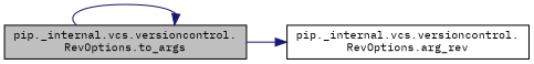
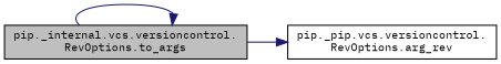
  digraph {
    rankdir=LR
    fontname="IBM Plex Mono"
    node [color=black fontname="IBM Plex Mono" fontsize=10 shape=record style=filled]
    edge [color=midnightblue fontname="IBM Plex Mono" fontsize=10 labelfontname=Helvetica labelfontsize=10 style=solid]
    n1 [fillcolor=grey75 fontcolor=black height=0.2 label="pip._internal.vcs.versioncontrol.\lRevOptions.to_args" width=0.4]
-   n2 [fillcolor=white height=0.2 label="pip._internal.vcs.versioncontrol.\lRevOptions.arg_rev" width=0.4]
+   n2 [fillcolor=white height=0.2 label="pip._pip.vcs.versioncontrol.\lRevOptions.arg_rev" width=0.4]
    n1 -> n1
    n1 -> n2
  }
